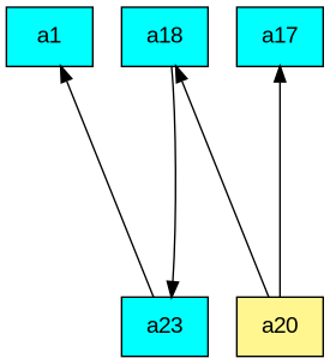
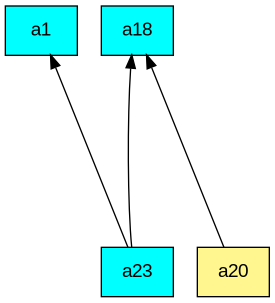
  digraph {
    fontname="Liberation Sans"
    rankdir=BT
    ranksep=2.0
    node [fillcolor=cyan fontname="Liberation Sans" shape=record style=filled]
    edge [fontname="Liberation Sans"]
    n1 [label="{a1}"]
    n2 [label="{a23}"]
    n3 [label="{a18}"]
    n4 [fillcolor=khaki1 label="{a20}"]
-   n5 [label="{a17}"]
    n2 -> n1
-   n3 -> n2
+   n2 -> n3
    n4 -> n3
-   n4 -> n5
  }
